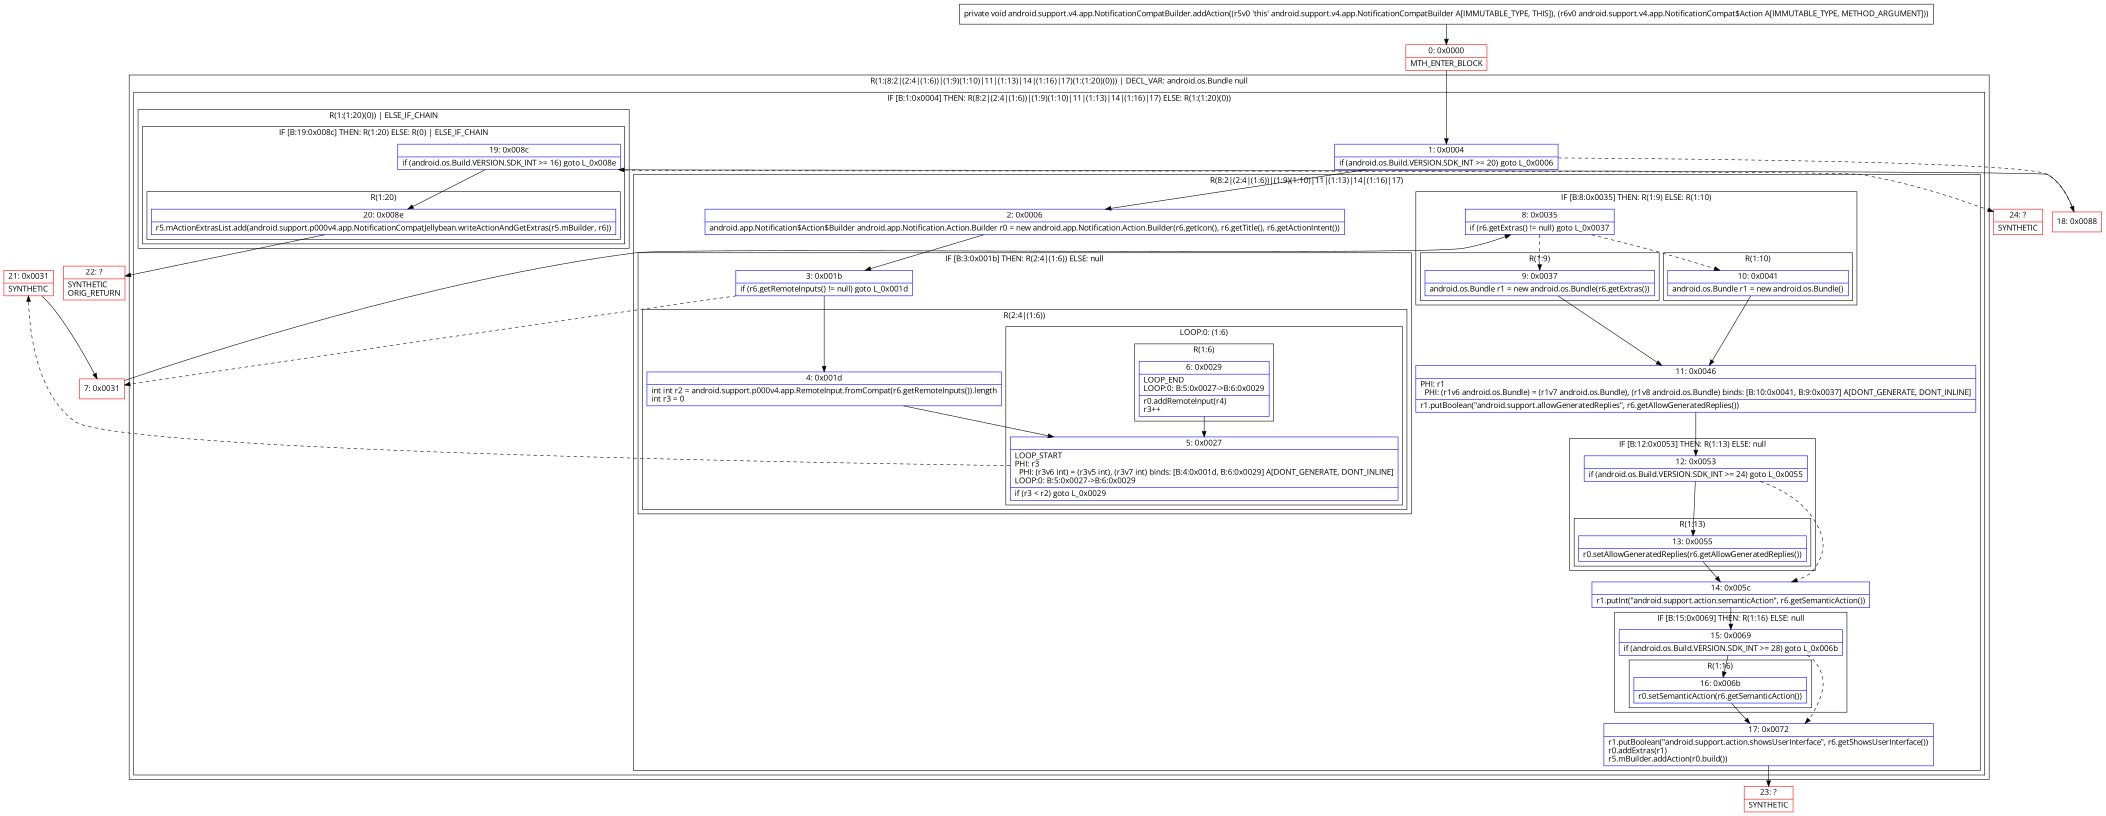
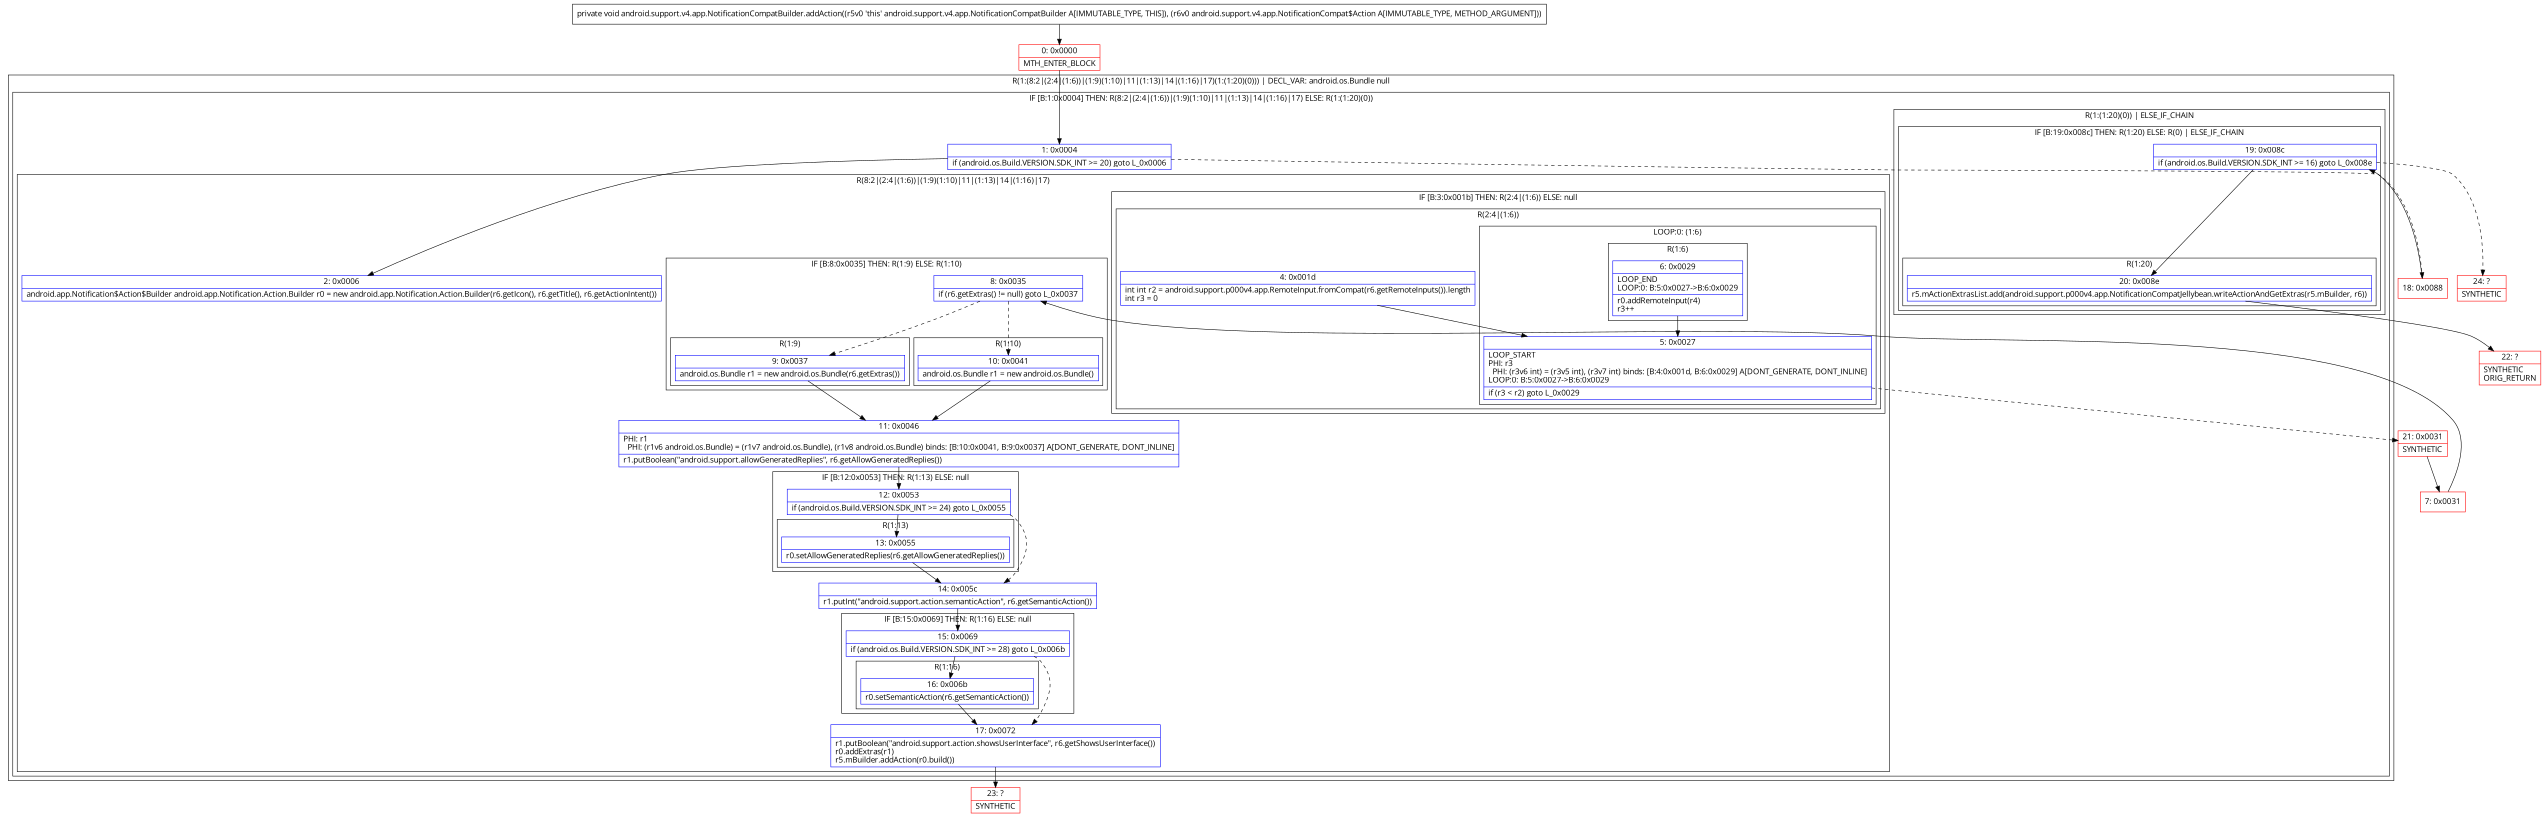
  digraph {
    fontname="Open Sans"
    node [color=blue fontname="Open Sans" shape=record]
    edge [fontname="Open Sans"]
    n1 [label="{6\:\ 0x0029|LOOP_END\lLOOP:0: B:5:0x0027\-\>B:6:0x0029\l|r0.addRemoteInput(r4)\lr3++\l}"]
    n2 [label="{5\:\ 0x0027|LOOP_START\lPHI: r3 \l  PHI: (r3v6 int) = (r3v5 int), (r3v7 int) binds: [B:4:0x001d, B:6:0x0029] A[DONT_GENERATE, DONT_INLINE]\lLOOP:0: B:5:0x0027\-\>B:6:0x0029\l|if (r3 \< r2) goto L_0x0029\l}"]
    n3 [label="{4\:\ 0x001d|int int r2 = android.support.p000v4.app.RemoteInput.fromCompat(r6.getRemoteInputs()).length\lint r3 = 0\l}"]
-   n4 [label="{3\:\ 0x001b|if (r6.getRemoteInputs() != null) goto L_0x001d\l}"]
    n5 [label="{9\:\ 0x0037|android.os.Bundle r1 = new android.os.Bundle(r6.getExtras())\l}"]
    n6 [label="{10\:\ 0x0041|android.os.Bundle r1 = new android.os.Bundle()\l}"]
    n7 [label="{8\:\ 0x0035|if (r6.getExtras() != null) goto L_0x0037\l}"]
    n8 [label="{13\:\ 0x0055|r0.setAllowGeneratedReplies(r6.getAllowGeneratedReplies())\l}"]
    n9 [label="{12\:\ 0x0053|if (android.os.Build.VERSION.SDK_INT \>= 24) goto L_0x0055\l}"]
    n10 [label="{16\:\ 0x006b|r0.setSemanticAction(r6.getSemanticAction())\l}"]
    n11 [label="{15\:\ 0x0069|if (android.os.Build.VERSION.SDK_INT \>= 28) goto L_0x006b\l}"]
    n12 [label="{2\:\ 0x0006|android.app.Notification$Action$Builder android.app.Notification.Action.Builder r0 = new android.app.Notification.Action.Builder(r6.getIcon(), r6.getTitle(), r6.getActionIntent())\l}"]
    n13 [label="{11\:\ 0x0046|PHI: r1 \l  PHI: (r1v6 android.os.Bundle) = (r1v7 android.os.Bundle), (r1v8 android.os.Bundle) binds: [B:10:0x0041, B:9:0x0037] A[DONT_GENERATE, DONT_INLINE]\l|r1.putBoolean(\"android.support.allowGeneratedReplies\", r6.getAllowGeneratedReplies())\l}"]
    n14 [label="{14\:\ 0x005c|r1.putInt(\"android.support.action.semanticAction\", r6.getSemanticAction())\l}"]
    n15 [label="{17\:\ 0x0072|r1.putBoolean(\"android.support.action.showsUserInterface\", r6.getShowsUserInterface())\lr0.addExtras(r1)\lr5.mBuilder.addAction(r0.build())\l}"]
    n16 [label="{20\:\ 0x008e|r5.mActionExtrasList.add(android.support.p000v4.app.NotificationCompatJellybean.writeActionAndGetExtras(r5.mBuilder, r6))\l}"]
    n17 [label="{19\:\ 0x008c|if (android.os.Build.VERSION.SDK_INT \>= 16) goto L_0x008e\l}"]
    n18 [label="{1\:\ 0x0004|if (android.os.Build.VERSION.SDK_INT \>= 20) goto L_0x0006\l}"]
    n19 [color=red label="{21\:\ 0x0031|SYNTHETIC\l}"]
    n20 [color=red label="{7\:\ 0x0031}"]
    n21 [color=red label="{23\:\ ?|SYNTHETIC\l}"]
    n22 [color=red label="{22\:\ ?|SYNTHETIC\lORIG_RETURN\l}"]
    n23 [color=red label="{24\:\ ?|SYNTHETIC\l}"]
    n24 [color=red label="{18\:\ 0x0088}"]
    n25 [color=red label="{0\:\ 0x0000|MTH_ENTER_BLOCK\l}"]
    n26 [label="{private void android.support.v4.app.NotificationCompatBuilder.addAction((r5v0 'this' android.support.v4.app.NotificationCompatBuilder A[IMMUTABLE_TYPE, THIS]), (r6v0 android.support.v4.app.NotificationCompat$Action A[IMMUTABLE_TYPE, METHOD_ARGUMENT])) }" color=""]
    subgraph cluster_1 {
      label="R(1:(8:2|(2:4|(1:6))|(1:9)(1:10)|11|(1:13)|14|(1:16)|17)(1:(1:20)(0))) | DECL_VAR: android.os.Bundle null\l"
      subgraph cluster_2 {
        label="IF [B:1:0x0004] THEN: R(8:2|(2:4|(1:6))|(1:9)(1:10)|11|(1:13)|14|(1:16)|17) ELSE: R(1:(1:20)(0))"
        n18
        subgraph cluster_3 {
          label="R(8:2|(2:4|(1:6))|(1:9)(1:10)|11|(1:13)|14|(1:16)|17)"
          n12
          n13
          n14
          n15
          subgraph cluster_4 {
            label="IF [B:3:0x001b] THEN: R(2:4|(1:6)) ELSE: null"
-           n4
            subgraph cluster_5 {
              label="R(2:4|(1:6))"
              n3
              subgraph cluster_6 {
                label="LOOP:0: (1:6)"
                n2
                subgraph cluster_7 {
                  label="R(1:6)"
                  n1
                }
              }
            }
          }
          subgraph cluster_8 {
            label="IF [B:8:0x0035] THEN: R(1:9) ELSE: R(1:10)"
            n7
            subgraph cluster_9 {
              label="R(1:9)"
              n5
            }
            subgraph cluster_10 {
              label="R(1:10)"
              n6
            }
          }
          subgraph cluster_11 {
            label="IF [B:12:0x0053] THEN: R(1:13) ELSE: null"
            n9
            subgraph cluster_12 {
              label="R(1:13)"
              n8
            }
          }
          subgraph cluster_13 {
            label="IF [B:15:0x0069] THEN: R(1:16) ELSE: null"
            n11
            subgraph cluster_14 {
              label="R(1:16)"
              n10
            }
          }
        }
        subgraph cluster_15 {
          label="R(1:(1:20)(0)) | ELSE_IF_CHAIN\l"
          subgraph cluster_16 {
            label="IF [B:19:0x008c] THEN: R(1:20) ELSE: R(0) | ELSE_IF_CHAIN\l"
            n17
            subgraph cluster_17 {
              label="R(0)"
            }
            subgraph cluster_18 {
              label="R(1:20)"
              n16
            }
          }
        }
      }
    }
    n1 -> n2
    n2 -> n19 [style=dashed]
    n3 -> n2
-   n4 -> n3
-   n4 -> n20 [style=dashed]
    n5 -> n13
    n6 -> n13
    n7 -> n5 [style=dashed]
    n7 -> n6 [style=dashed]
    n8 -> n14
    n9 -> n8
    n9 -> n14 [style=dashed]
    n10 -> n15
    n11 -> n10
    n11 -> n15 [style=dashed]
-   n12 -> n4
    n13 -> n9
    n14 -> n11
    n15 -> n21
    n16 -> n22
    n17 -> n16
    n17 -> n23 [style=dashed]
    n18 -> n12
    n18 -> n24 [style=dashed]
    n19 -> n20
    n20 -> n7
    n24 -> n17
    n25 -> n18
    n26 -> n25
  }
